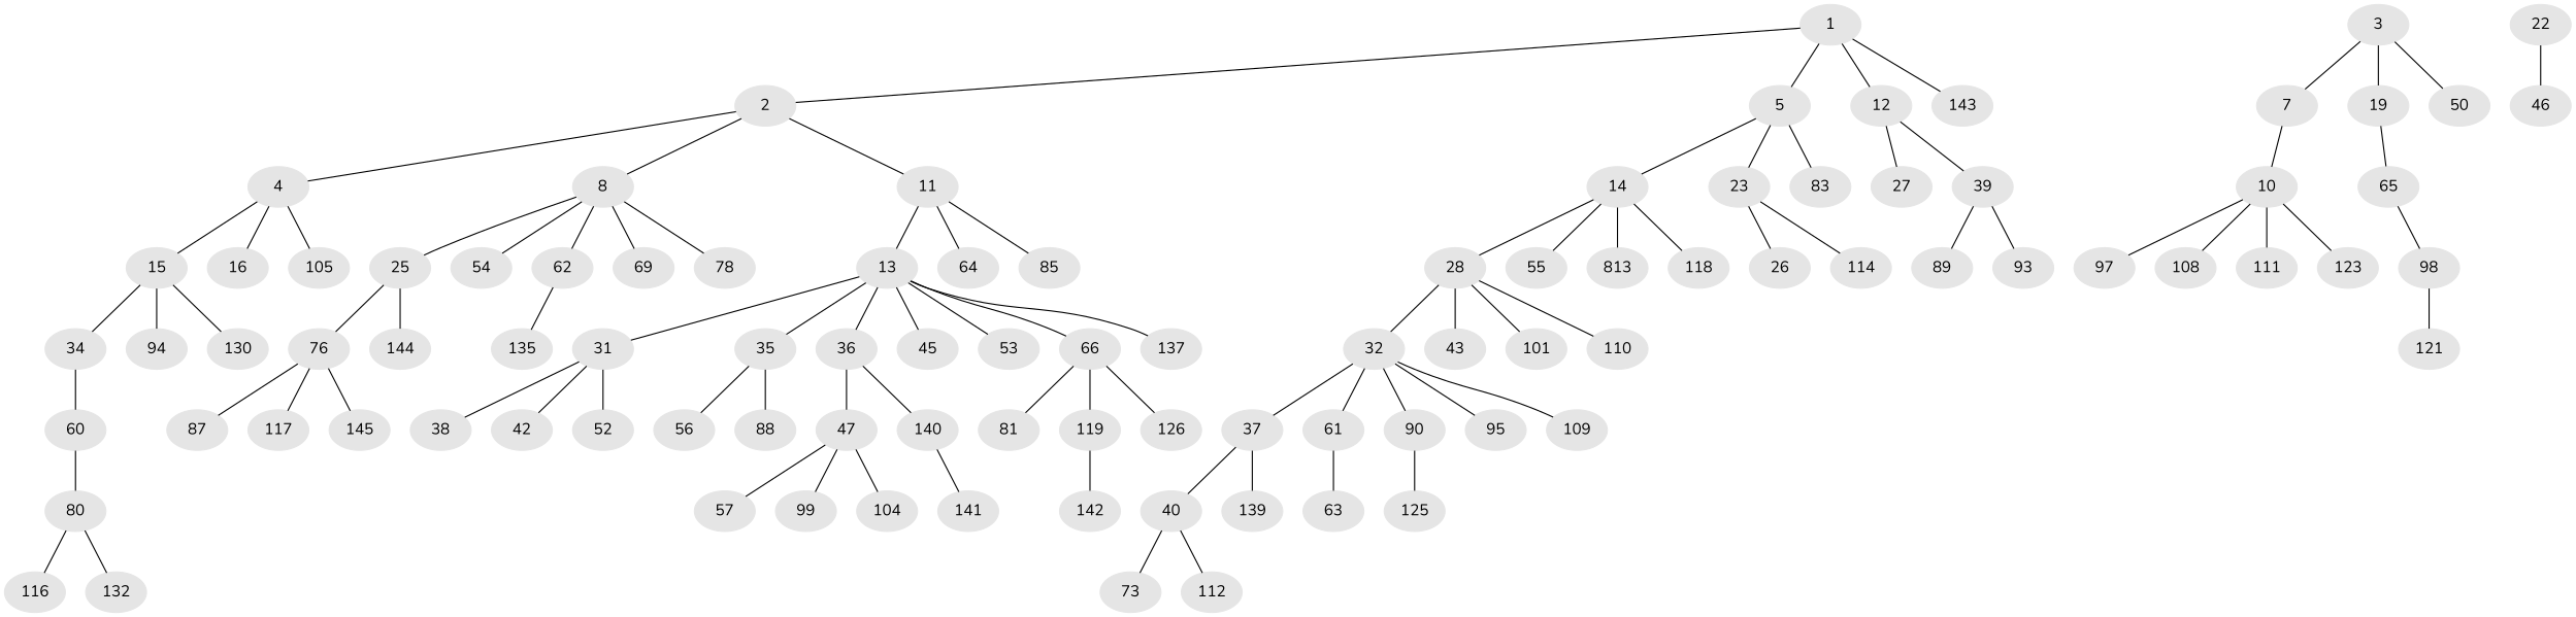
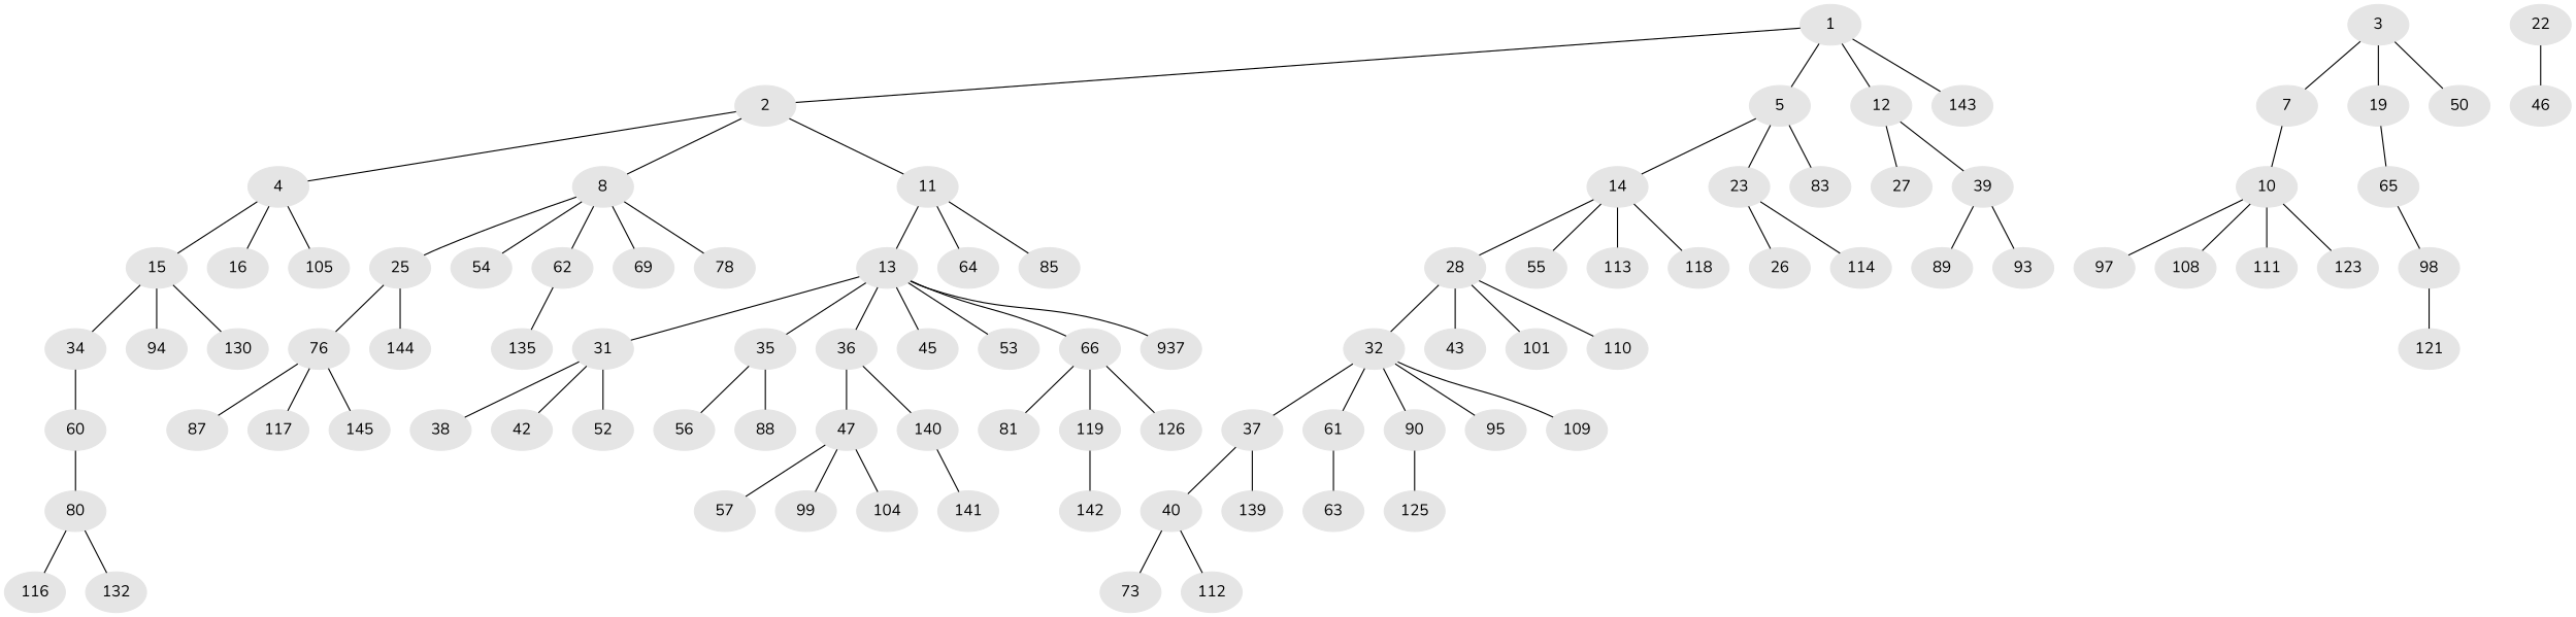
  graph {
    fontname=Nunito
    node [color=gray90 fontname=Nunito style=filled]
    edge [fontname=Nunito]
    1 [super="+30"]
    2
    5 [super="+17"]
    12 [super="+48"]
    143
    4 [super="+6"]
    8 [super="+9"]
    11 [super="+67"]
    14 [super="+21"]
    23 [super="+79"]
    83
    27 [super="+136"]
    39
    3 [super="+29"]
    7 [super="+20"]
    19 [super="+84"]
    50
    15 [super="+24"]
    16 [super="+33"]
    105 [super="+106"]
    25 [super="+104"]
    54 [super="+129"]
    62 [super="+127"]
    69
    78
    13 [super="+18"]
    64
    85
    10 [super="+91"]
    65 [super="+70"]
    34 [super="+41"]
    94 [super="+96"]
    130
    22 [super="+72"]
    46 [super="+100"]
    28 [super="+86"]
    55 [super="+92"]
-   113 [label=813]
+   113
    118
    26
    114 [super="+124"]
    97
    108
    111 [super="+128"]
    123
    76 [super="+138"]
    144
    135
    31 [super="+51"]
    35 [super="+44"]
    36 [super="+77"]
    45 [super="+58"]
    53
    66
-   137
+   137 [label=937]
    89 [super="+133"]
    93 [super="+102"]
    38 [super="+131"]
    42
    52
    56
    88
    47 [super="+75"]
    140
    81
    119 [super="+120"]
    126
    32 [super="+74"]
    43
    101
    110
    60 [super="+71"]
    98 [super="+115"]
    87
    117
    145
    37 [super="+59"]
    61
    90
    95 [super="+122"]
    109
    40 [super="+49"]
    139
    63 [super="+68"]
    125
    80 [super="+82"]
    57
    99 [super="+103"]
    n89 [label=104]
    141
    73 [super="+134"]
    112
    116
    132
    121
    142
    1 -- 2
    1 -- 5
    1 -- 12
    1 -- 143
    2 -- 4
    2 -- 8
    2 -- 11
    5 -- 14
    5 -- 23
    5 -- 83
    12 -- 27
    12 -- 39
    4 -- 15
    4 -- 16
    4 -- 105
    8 -- 25
    8 -- 54
    8 -- 62
    8 -- 69
    8 -- 78
    11 -- 13
    11 -- 64
    11 -- 85
    14 -- 28
    14 -- 55
    14 -- 113
    14 -- 118
    23 -- 26
    23 -- 114
    39 -- 89
    39 -- 93
    3 -- 7
    3 -- 19
    3 -- 50
    7 -- 10
    19 -- 65
    15 -- 34
    15 -- 94
    15 -- 130
    25 -- 76
    25 -- 144
    62 -- 135
    13 -- 31
    13 -- 35
    13 -- 36
    13 -- 45
    13 -- 53
    13 -- 66
    13 -- 137
    10 -- 97
    10 -- 108
    10 -- 111
    10 -- 123
    65 -- 98
    34 -- 60
    22 -- 46
    28 -- 32
    28 -- 43
    28 -- 101
    28 -- 110
    76 -- 87
    76 -- 117
    76 -- 145
    31 -- 38
    31 -- 42
    31 -- 52
    35 -- 56
    35 -- 88
    36 -- 47
    36 -- 140
    66 -- 81
    66 -- 119
    66 -- 126
    47 -- 57
    47 -- 99
    47 -- n89
    140 -- 141
    119 -- 142
    32 -- 37
    32 -- 61
    32 -- 90
    32 -- 95
    32 -- 109
    60 -- 80
    98 -- 121
    37 -- 40
    37 -- 139
    61 -- 63
    90 -- 125
    40 -- 73
    40 -- 112
    80 -- 116
    80 -- 132
  }
